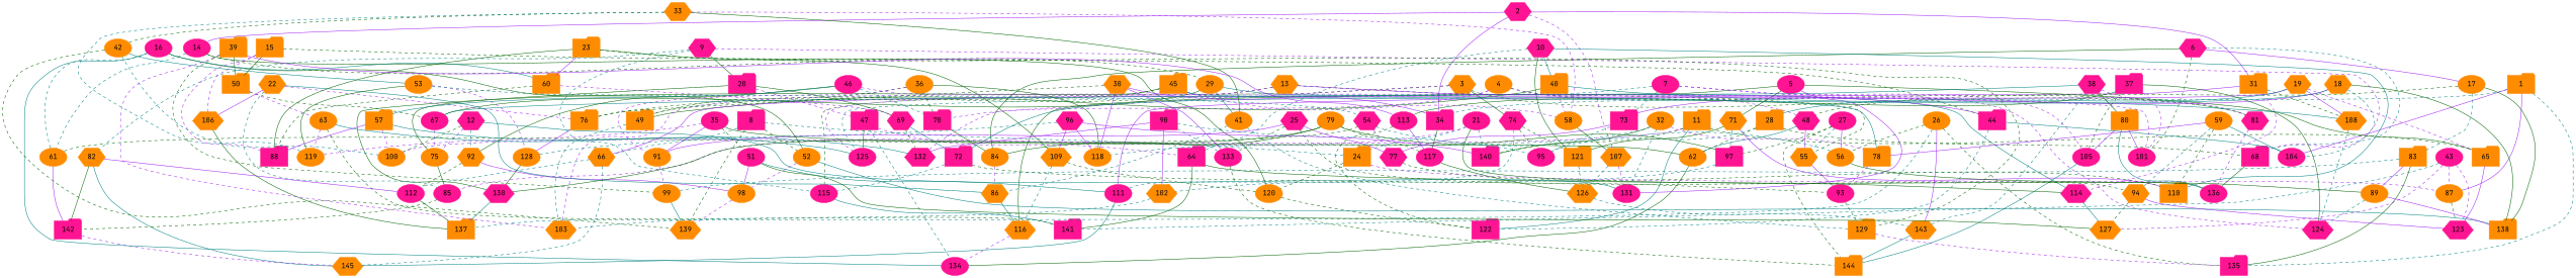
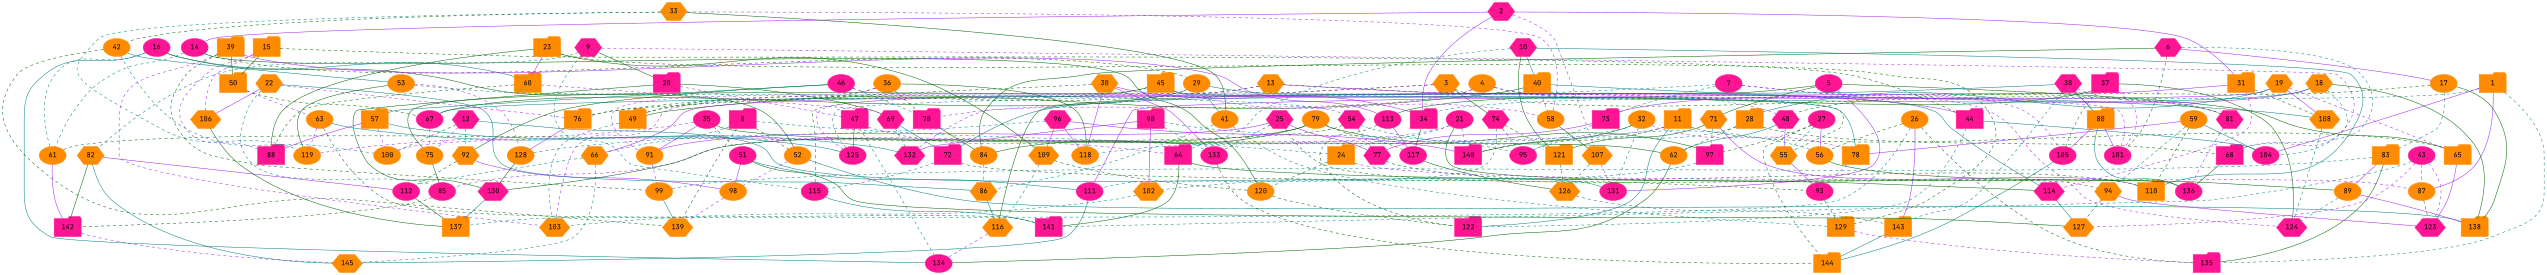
  graph {
    fontname="JetBrains Mono"
    node [color=darkorange fontname="JetBrains Mono" shape=ellipse style=filled]
    edge [color=darkgreen fontname="JetBrains Mono" style=dashed]
    1 [shape=folder]
    34 [color=deeppink shape=folder]
    87
    104 [color=deeppink]
    135 [color=deeppink shape=folder]
    117 [color=deeppink]
    123 [color=deeppink shape=hexagon]
    2 [color=deeppink shape=hexagon]
    14 [color=deeppink]
    31 [shape=folder]
    107 [shape=hexagon]
    29
    61
    120
    108 [shape=hexagon]
    114 [color=deeppink shape=hexagon]
    111 [color=deeppink]
    131 [color=deeppink]
    126 [shape=hexagon]
    3 [shape=hexagon]
    74 [color=deeppink shape=hexagon]
    81 [color=deeppink shape=hexagon]
    115 [color=deeppink]
    132 [color=deeppink shape=hexagon]
    121 [shape=folder]
    95 [color=deeppink]
    136 [color=deeppink]
    141 [color=deeppink shape=folder]
    4
    48 [color=deeppink shape=hexagon]
    70 [color=deeppink shape=folder]
    125 [color=deeppink]
    55 [shape=hexagon]
    62
    84
    5 [color=deeppink]
    65 [shape=folder]
    71 [shape=hexagon]
    116 [shape=hexagon]
    110 [shape=folder]
    97 [color=deeppink shape=folder]
    134 [color=deeppink]
    6 [color=deeppink shape=hexagon]
    17
    68 [color=deeppink shape=folder]
    101 [color=deeppink]
    83 [shape=folder]
    138 [shape=folder]
    86 [shape=hexagon]
    7 [color=deeppink]
    73 [color=deeppink shape=folder]
    105 [color=deeppink]
    124 [color=deeppink shape=hexagon]
    77 [color=deeppink shape=hexagon]
    144 [shape=folder]
    8 [color=deeppink shape=folder]
    24 [shape=folder]
    52
    66 [shape=hexagon]
    139 [shape=hexagon]
    98
    112 [color=deeppink]
    145 [shape=hexagon]
    9 [color=deeppink shape=hexagon]
    20 [color=deeppink shape=folder]
    82 [shape=hexagon]
    47 [color=deeppink shape=folder]
    69 [color=deeppink shape=hexagon]
    130 [color=deeppink shape=hexagon]
    142 [color=deeppink shape=folder]
    10 [color=deeppink shape=hexagon]
    40 [shape=folder]
    64 [color=deeppink shape=folder]
    58
    49 [shape=folder]
    11 [shape=folder]
    100
    122 [color=deeppink shape=folder]
    140 [color=deeppink shape=folder]
    12 [color=deeppink shape=hexagon]
    75
    92 [shape=hexagon]
    85 [color=deeppink]
    13 [shape=hexagon]
    44 [color=deeppink shape=folder]
    76 [shape=folder]
    103 [shape=hexagon]
    93 [color=deeppink]
    128
    41
    67 [color=deeppink]
    15 [shape=folder]
    50 [shape=folder]
    88 [color=deeppink shape=folder]
    106 [shape=hexagon]
    63
    137 [shape=folder]
    16 [color=deeppink]
    60 [shape=folder]
    99
    89
    18 [shape=hexagon]
    72 [color=deeppink shape=folder]
    19 [shape=hexagon]
    28 [shape=folder]
    21 [color=deeppink]
    22 [shape=hexagon]
    23 [shape=folder]
    109 [shape=hexagon]
    129 [shape=folder]
    25 [color=deeppink shape=hexagon]
    91
    94 [shape=hexagon]
    133 [color=deeppink]
    127 [shape=hexagon]
    26
    56
-   143 [shape=hexagon]
+   143 [shape=folder]
    27 [color=deeppink]
    102 [shape=hexagon]
    30 [shape=hexagon]
    118
    32
    78 [shape=folder]
    33 [shape=hexagon]
    42
    119
    53
    35 [color=deeppink]
    51 [color=deeppink]
    36
    37 [color=deeppink shape=folder]
    113 [color=deeppink]
    38 [color=deeppink shape=hexagon]
    80 [shape=folder]
    39 [shape=folder]
    54 [color=deeppink shape=hexagon]
    43 [color=deeppink]
    45 [shape=folder]
    46 [color=deeppink]
    57 [shape=folder]
    59
    79
    90 [color=deeppink shape=folder]
    96 [color=deeppink shape=hexagon]
    1 -- 34 [color=teal]
    1 -- 87 [color=purple style=solid]
    1 -- 104 [color=purple style=solid]
    1 -- 135 [color=teal]
    34 -- 117 [style=solid]
    87 -- 123
    117 -- 126 [style=solid]
    2 -- 34 [color=purple style=solid]
    2 -- 14 [color=purple style=solid]
    2 -- 31 [color=purple style=solid]
    2 -- 107 [color=purple]
    14 -- 29
    14 -- 61 [color=teal]
    14 -- 120 [style=solid]
    31 -- 108
    31 -- 114 [color=purple]
    31 -- 111 [color=purple style=solid]
    107 -- 131 [color=purple]
    107 -- 126 [color=teal]
    29 -- 114 [color=teal style=solid]
    29 -- 41 [color=teal style=solid]
    29 -- 67 [style=solid]
    61 -- 142 [color=purple style=solid]
    120 -- 122
    108 -- 124 [color=teal]
    114 -- 127 [color=teal style=solid]
    111 -- 145 [color=teal style=solid]
    126 -- 143 [color=teal]
    3 -- 74 [style=solid]
    3 -- 81
    3 -- 115
    3 -- 132 [color=purple]
    74 -- 111 [color=teal]
    74 -- 121
    74 -- 95
    81 -- 136 [color=purple]
    115 -- 141 [color=teal style=solid]
    121 -- 126
    4 -- 81
    4 -- 48 [color=purple]
    4 -- 70 [color=purple]
    4 -- 125 [color=purple]
    48 -- 55 [color=purple style=solid]
    48 -- 62 [color=teal style=solid]
    70 -- 84 [style=solid]
    55 -- 93 [color=purple style=solid]
    62 -- 134 [style=solid]
    84 -- 86 [color=purple]
    5 -- 131 [color=purple style=solid]
    5 -- 65 [style=solid]
    5 -- 71 [style=solid]
    5 -- 116 [style=solid]
    65 -- 123 [color=purple style=solid]
    71 -- 121 [style=solid]
    71 -- 110 [color=purple style=solid]
    71 -- 97 [color=teal]
    116 -- 134 [color=purple]
    97 -- 102 [color=teal]
    6 -- 84 [style=solid]
    6 -- 17 [color=purple style=solid]
    6 -- 68 [color=teal]
    6 -- 101
    17 -- 48
    17 -- 83 [color=teal]
    17 -- 138 [style=solid]
    68 -- 136 [style=solid]
    83 -- 135 [style=solid]
    83 -- 99 [color=teal]
    83 -- 89 [color=purple style=solid]
    86 -- 116 [color=teal style=solid]
    7 -- 125 [color=teal]
    7 -- 73 [color=teal]
    7 -- 105 [color=purple]
    7 -- 124 [color=purple]
    73 -- 95 [color=teal]
    73 -- 77 [color=purple style=solid]
    105 -- 144 [color=teal style=solid]
    77 -- 110
    8 -- 24 [color=teal]
    8 -- 52
    8 -- 66 [color=teal]
    8 -- 139
    24 -- 87 [color=purple]
    24 -- 120
    52 -- 138 [color=teal style=solid]
    52 -- 98 [color=purple]
    66 -- 112 [color=teal]
    66 -- 145 [color=teal]
    98 -- 139 [color=purple]
    112 -- 137 [style=solid]
    9 -- 115 [color=teal]
    9 -- 68 [color=purple]
    9 -- 20 [style=solid]
    9 -- 82 [color=teal]
    20 -- 47 [color=purple]
    20 -- 69 [style=solid]
    20 -- 130 [style=solid]
    82 -- 112 [color=purple style=solid]
    82 -- 145 [color=teal style=solid]
    82 -- 142 [style=solid]
    47 -- 125 [style=solid]
    47 -- 134 [color=teal]
    47 -- 64 [color=purple]
    69 -- 132
    69 -- 72 [color=teal style=solid]
    130 -- 137 [color=teal style=solid]
    142 -- 145 [color=purple]
    10 -- 121 [style=solid]
    10 -- 110 [color=teal style=solid]
    10 -- 40 [color=teal style=solid]
    10 -- 64 [color=teal]
    40 -- 108 [color=teal style=solid]
    40 -- 58 [color=purple]
    40 -- 49 [style=solid]
    64 -- 114 [style=solid]
    64 -- 141 [style=solid]
    58 -- 107 [style=solid]
    49 -- 103 [color=teal]
    11 -- 65
    11 -- 100 [color=purple]
    11 -- 122 [color=teal style=solid]
    11 -- 140
    12 -- 131 [color=teal style=solid]
    12 -- 100
    12 -- 75 [color=purple]
    12 -- 92 [color=teal]
    75 -- 85 [style=solid]
    92 -- 98 [color=purple style=solid]
    92 -- 112
    85 -- 142
    13 -- 55
    13 -- 44 [color=purple style=solid]
    13 -- 76
    13 -- 103 [color=purple]
    44 -- 104 [color=teal style=solid]
    44 -- 122 [color=teal]
    76 -- 128 [color=purple style=solid]
    93 -- 129
    128 -- 130 [style=solid]
    41 -- 86 [color=teal]
    41 -- 129 [color=teal]
    67 -- 75 [color=purple]
    15 -- 44
    15 -- 50 [style=solid]
    15 -- 88 [color=purple]
    15 -- 106 [color=purple]
    50 -- 67
    50 -- 63 [color=purple]
    106 -- 137 [style=solid]
    63 -- 132 [color=teal style=solid]
    63 -- 141
    63 -- 119 [color=purple]
    16 -- 61 [color=teal]
    16 -- 134 [color=teal style=solid]
    16 -- 52 [style=solid]
    16 -- 60 [color=teal style=solid]
    60 -- 69 [color=purple]
    60 -- 88
    99 -- 139 [color=teal style=solid]
    89 -- 138 [color=purple style=solid]
    89 -- 124 [color=teal]
    18 -- 104 [color=teal]
    18 -- 138 [style=solid]
    18 -- 73 [color=purple style=solid]
    18 -- 72 [color=teal style=solid]
    72 -- 115 [color=teal]
    72 -- 93
    19 -- 108 [color=purple style=solid]
    19 -- 65 [color=purple]
    19 -- 66 [color=purple style=solid]
    19 -- 28 [color=teal style=solid]
    28 -- 95 [color=teal]
    28 -- 62
    28 -- 68
    21 -- 136 [style=solid]
    21 -- 24 [color=teal]
    21 -- 140 [color=teal]
    21 -- 85 [color=purple]
    22 -- 86 [color=teal style=solid]
    22 -- 85 [color=teal]
    22 -- 76 [color=purple]
    22 -- 106 [color=purple style=solid]
    23 -- 88 [style=solid]
    23 -- 60 [color=purple style=solid]
    23 -- 109 [style=solid]
    23 -- 129
    109 -- 120
    109 -- 116 [color=teal]
    129 -- 135 [color=purple]
    25 -- 77 [color=purple style=solid]
    25 -- 91 [color=purple style=solid]
    25 -- 94
    25 -- 133
    91 -- 99 [color=purple]
    94 -- 123 [color=purple style=solid]
    94 -- 127
    133 -- 144
    26 -- 135
    26 -- 137 [color=teal]
    26 -- 56
    26 -- 143 [color=purple style=solid]
    56 -- 89 [style=solid]
    143 -- 144 [color=teal style=solid]
    27 -- 55 [color=teal]
    27 -- 97
    27 -- 144
    27 -- 56 [color=purple style=solid]
    102 -- 103 [color=teal]
    30 -- 34 [color=purple style=solid]
    30 -- 76
    30 -- 133 [color=purple style=solid]
    30 -- 118 [color=purple style=solid]
    32 -- 131 [color=teal]
    32 -- 140 [style=solid]
    32 -- 118 [color=teal]
    32 -- 78 [color=purple]
    78 -- 93 [color=purple]
    33 -- 58 [color=purple]
    33 -- 41 [style=solid]
    33 -- 42
    33 -- 119 [color=teal]
    42 -- 139
    42 -- 100 [color=teal]
    42 -- 53 [color=teal style=solid]
    53 -- 128 [color=purple]
    53 -- 119 [style=solid]
    53 -- 54 [color=teal]
    35 -- 62 [style=solid]
    35 -- 91 [color=purple style=solid]
    35 -- 119 [color=purple]
    35 -- 51
    51 -- 111 [color=teal style=solid]
    51 -- 98 [color=purple style=solid]
    51 -- 127 [style=solid]
    36 -- 70
    36 -- 49
    36 -- 91 [color=purple]
    36 -- 118 [style=solid]
    37 -- 101 [color=purple]
    37 -- 105
    37 -- 124 [style=solid]
    37 -- 113 [style=solid]
    113 -- 117 [color=purple style=solid]
    113 -- 122
    38 -- 81 [color=purple]
    38 -- 67 [color=teal style=solid]
    38 -- 143 [color=teal]
    38 -- 80 [style=solid]
    80 -- 136 [color=teal style=solid]
    80 -- 101 [color=purple style=solid]
    80 -- 105 [color=purple style=solid]
    39 -- 103 [color=purple]
    39 -- 50 [style=solid]
    39 -- 99
    39 -- 113 [color=purple style=solid]
    54 -- 61
    54 -- 77 [color=purple]
    54 -- 56 [color=teal]
    43 -- 87 [color=purple]
    43 -- 123 [color=purple]
    43 -- 141 [color=teal]
    43 -- 127 [color=purple]
    45 -- 58 [color=purple]
    45 -- 49
    45 -- 75 [style=solid]
    45 -- 78 [color=teal style=solid]
    46 -- 70 [color=teal]
    46 -- 101 [color=purple]
    46 -- 92 [style=solid]
    46 -- 57 [color=teal style=solid]
    57 -- 125 [color=teal style=solid]
    57 -- 100 [color=purple]
    57 -- 88 [color=purple style=solid]
    59 -- 104 [color=teal style=solid]
    59 -- 110
    59 -- 94 [color=teal]
    59 -- 78 [color=purple style=solid]
    79 -- 117
    79 -- 84 [style=solid]
    79 -- 97 [style=solid]
    79 -- 130 [style=solid]
    90 -- 132 [color=purple style=solid]
    90 -- 95 [color=teal]
    90 -- 133 [color=teal]
    90 -- 102 [color=purple style=solid]
    96 -- 140 [color=purple style=solid]
    96 -- 128 [color=teal]
    96 -- 109 [color=purple style=solid]
    96 -- 118 [color=purple style=solid]
  }
